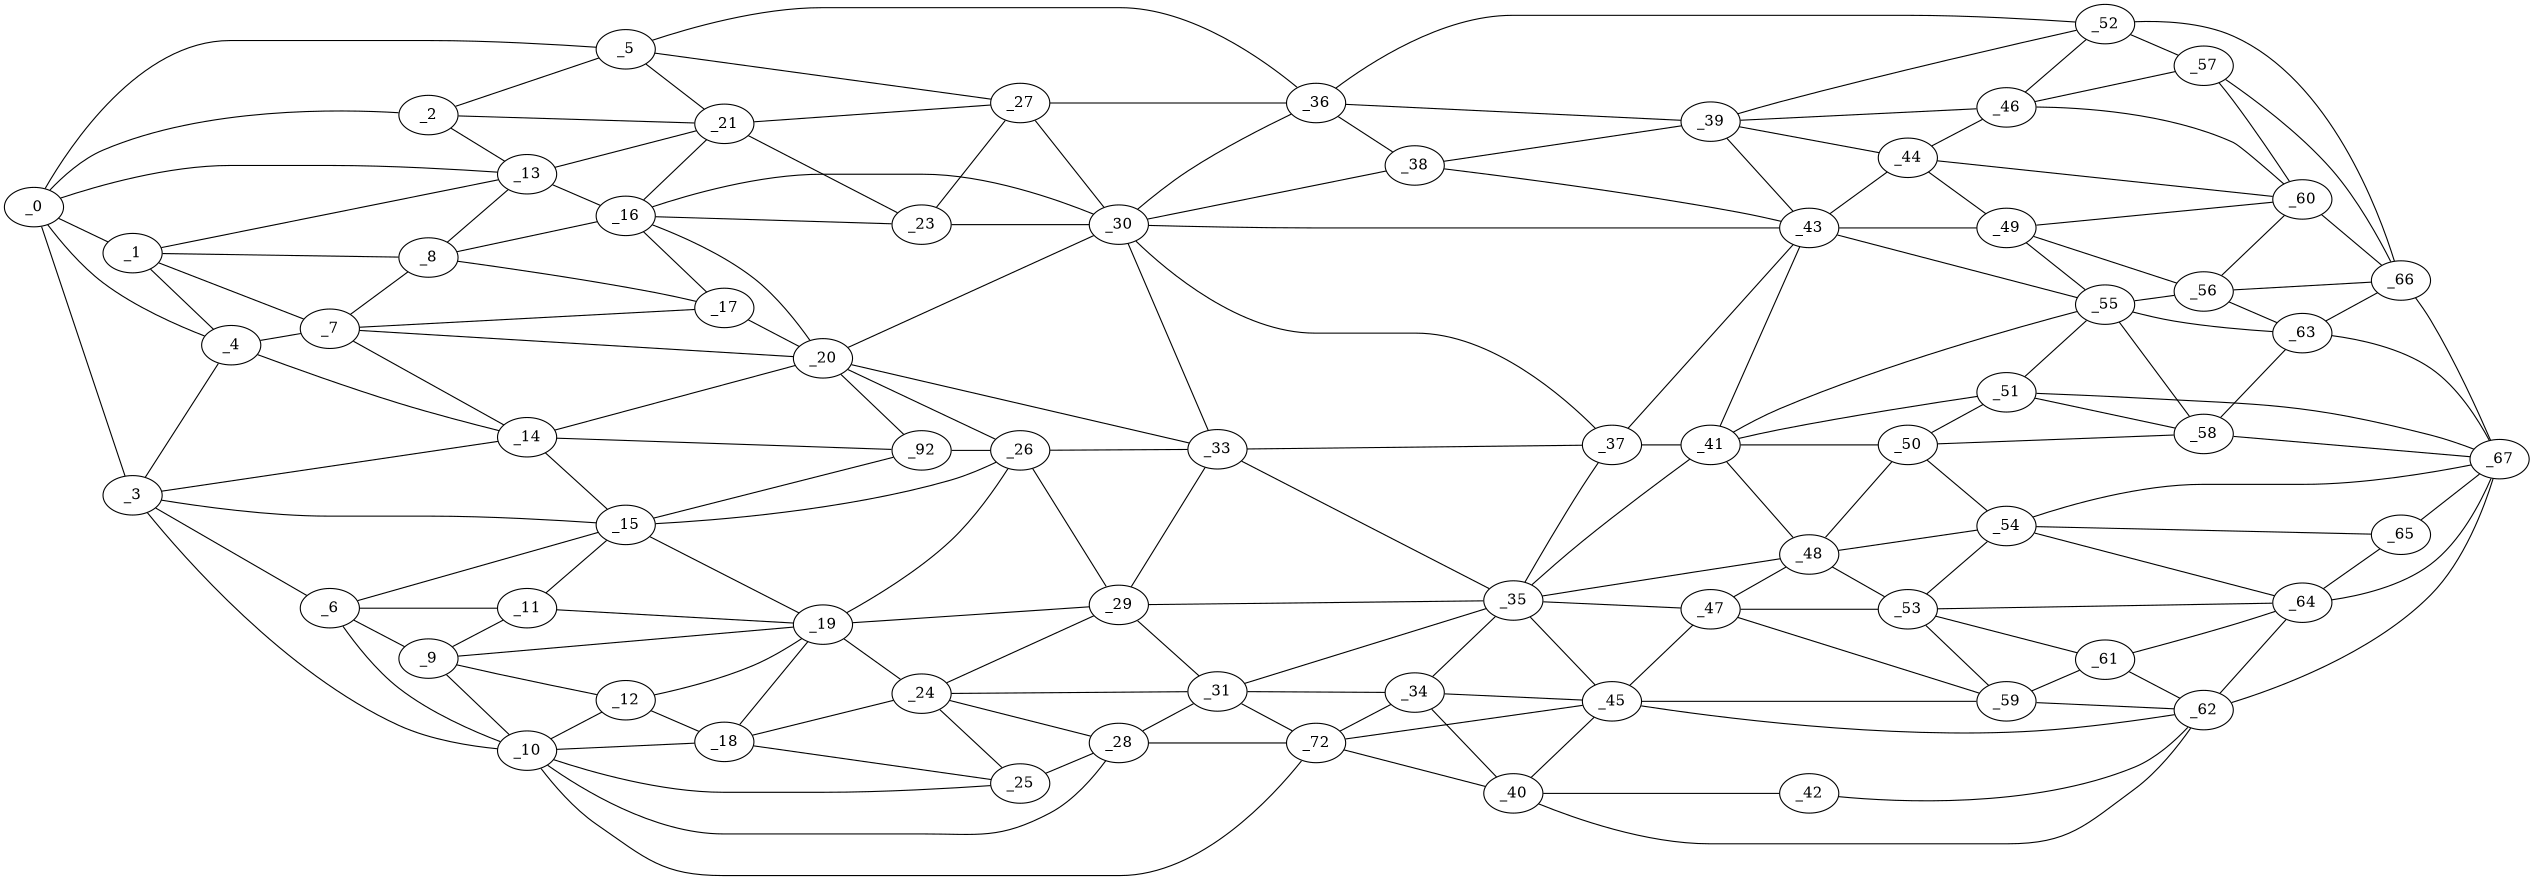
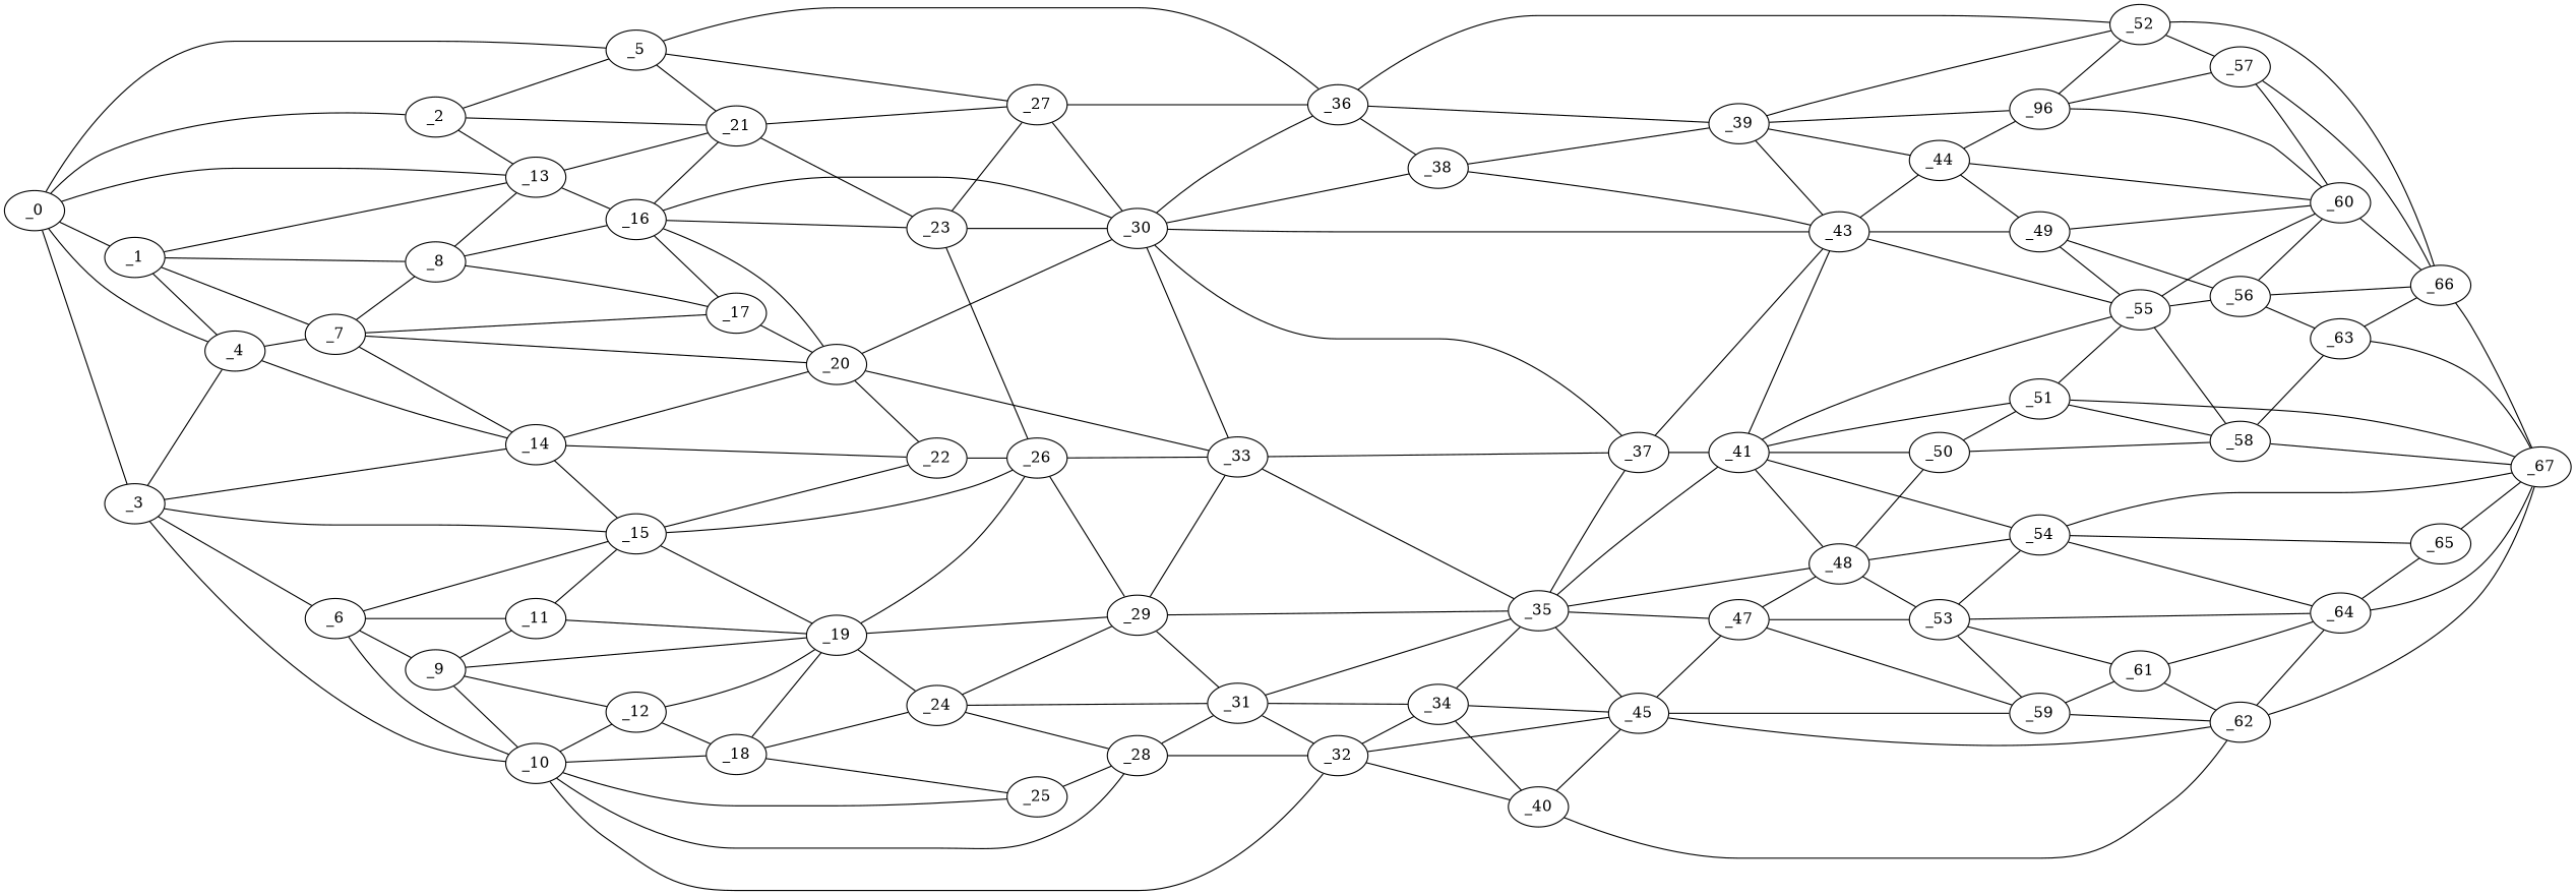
  graph {
    rankdir=LR
    node [x=107 y=112]
    edge [valence=2]
    _0 [x=6]
    _1 [x=10 y=97]
    _2 [x=10 y=116]
    _3 [x=13 y=56]
    _4 [x=13 y=64]
    _5 [x=13 y=122]
    _13 [x=21 y=99]
    _7 [x=16 y=71]
    _8 [x=17 y=81]
    _21 [x=34]
    _6 [x=15 y=46]
    _10 [x=19 y=15]
    _14 [x=22 y=59]
    _15 [x=24 y=53]
    _27 [x=45 y=123]
    _36 [x=74 y=124]
    _16 [x=26 y=95]
    _17 [x=27 y=78]
    _20 [x=33 y=70]
    _23 [x=37]
    _9 [x=18 y=33]
    _11 [x=19 y=38]
    _12 [x=21 y=21]
    _18 [x=30 y=17]
    _25 [x=43 y=11]
    _28 [x=50 y=8]
-   _32 [x=60 y=3 label=_72]
-   _22 [x=37 y=61 label=_92]
+   _32 [x=60 y=3]
+   _22 [x=37 y=61]
    _19 [x=31 y=23]
    _26 [x=45 y=57]
    _30 [x=53 y=111]
    _38 [x=82 y=114]
    _39 [x=87 y=113]
    _52 [x=106 y=124]
    _33 [x=60 y=63]
    _24 [x=38 y=17]
    _31 [x=57 y=7]
    _34 [x=67 y=7]
    _40 [x=88 y=8]
    _45 [x=95 y=21]
    _29 [x=50 y=54]
    _37 [x=75 y=63]
    _43 [x=94 y=102]
    _44 [x=94 y=106]
-   _46 [x=95 y=113]
+   _46 [x=95 y=113 label=_96]
    _57 [x=108 y=118]
    _66 [x=116 y=101]
    _35 [x=74 y=54]
-   _42 [x=93 y=13]
    _62 [x=115 y=17]
    _41 [x=91 y=66]
    _55 [y=80]
    _49 [x=103 y=98]
    _47 [x=97 y=34]
    _48 [x=98 y=45]
    _59 [x=111 y=26]
    _50 [x=104 y=61]
    _51 [x=105 y=74]
    _53 [y=36]
    _54 [y=45]
    _60 [x=111 y=108]
    _58 [x=110 y=67]
    _56 [y=97]
    _63 [x=115 y=88]
    _67 [x=120 y=54]
    _64 [x=116 y=37]
    _61 [x=114 y=32]
    _65 [x=116 y=45]
    _0 -- _1
    _0 -- _2
    _0 -- _3 [valence=1]
    _0 -- _4
    _0 -- _5 [valence=1]
    _0 -- _13
    _1 -- _4
    _1 -- _13
    _1 -- _7 [valence=1]
    _1 -- _8
    _2 -- _5
    _2 -- _13
    _2 -- _21
    _3 -- _4
    _3 -- _6
    _3 -- _10 [valence=1]
    _3 -- _14
    _3 -- _15 [valence=1]
    _4 -- _7
    _4 -- _14 [valence=1]
    _5 -- _21
    _5 -- _27
    _5 -- _36 [valence=1]
    _13 -- _21 [valence=1]
    _13 -- _16
    _7 -- _8 [valence=1]
    _7 -- _14 [valence=1]
    _7 -- _17 [valence=1]
    _7 -- _20
    _8 -- _13 [valence=1]
    _8 -- _16 [valence=1]
    _8 -- _17
    _21 -- _27
    _21 -- _23
    _6 -- _10
    _6 -- _15
    _6 -- _9 [valence=1]
    _6 -- _11
    _10 -- _12 [valence=1]
    _10 -- _18 [valence=1]
    _10 -- _25
    _10 -- _28
    _10 -- _32 [valence=1]
    _14 -- _15
    _14 -- _20
    _14 -- _22
    _15 -- _22
    _15 -- _19
    _15 -- _26 [valence=1]
    _27 -- _36
    _27 -- _30
    _36 -- _38
    _36 -- _39 [valence=1]
    _36 -- _52 [valence=1]
    _16 -- _21 [valence=1]
    _16 -- _17 [valence=1]
    _16 -- _20
    _16 -- _23
    _16 -- _30
    _17 -- _20
    _20 -- _22 [valence=1]
-   _20 -- _26
+   _23 -- _26
    _20 -- _30
    _20 -- _33 [valence=1]
    _23 -- _27 [valence=1]
    _23 -- _30 [valence=1]
    _9 -- _10
    _9 -- _11 [valence=1]
    _9 -- _12
    _9 -- _19 [valence=1]
    _11 -- _15 [valence=1]
    _11 -- _19
    _12 -- _18
    _12 -- _19 [valence=1]
    _18 -- _25
    _18 -- _19
    _18 -- _24
    _25 -- _28
    _28 -- _32 [valence=1]
    _28 -- _31
    _32 -- _34
    _32 -- _40 [valence=1]
    _32 -- _45 [valence=1]
    _22 -- _26 [valence=1]
    _19 -- _26
    _19 -- _24 [valence=1]
    _19 -- _29 [valence=1]
    _26 -- _33
    _26 -- _29
    _30 -- _36 [valence=1]
    _30 -- _38
    _30 -- _33
    _30 -- _37 [valence=1]
    _30 -- _43
    _38 -- _39
    _38 -- _43
    _39 -- _52
    _39 -- _43 [valence=1]
    _39 -- _44
    _39 -- _46
    _52 -- _57
    _52 -- _66 [valence=1]
    _33 -- _37
    _33 -- _35
-   _24 -- _25
    _24 -- _28
    _24 -- _31 [valence=1]
    _24 -- _29
    _31 -- _32
    _31 -- _34
    _31 -- _35 [valence=1]
    _34 -- _40 [valence=1]
    _34 -- _45
    _34 -- _35
    _40 -- _45
-   _40 -- _42
    _40 -- _62 [valence=1]
    _45 -- _62
    _45 -- _47
    _45 -- _59
    _29 -- _33 [valence=1]
    _29 -- _31
    _29 -- _35
    _37 -- _43 [valence=1]
    _37 -- _41 [valence=1]
    _43 -- _44
    _43 -- _55
    _43 -- _49
    _44 -- _46 [valence=1]
    _44 -- _49
    _44 -- _60
    _46 -- _52
    _46 -- _57
    _46 -- _60
    _57 -- _66 [valence=1]
    _57 -- _60 [valence=1]
    _66 -- _67 [valence=1]
    _35 -- _45
    _35 -- _37
    _35 -- _41
    _35 -- _47
    _35 -- _48
-   _42 -- _62
    _62 -- _67 [valence=1]
    _62 -- _64
    _41 -- _43
    _41 -- _55 [valence=1]
    _41 -- _48 [valence=1]
    _41 -- _50
    _41 -- _51
    _55 -- _58 [valence=1]
    _55 -- _56 [valence=1]
-   _55 -- _63
+   _55 -- _60
    _49 -- _55
    _49 -- _60 [valence=1]
    _49 -- _56
    _47 -- _48
    _47 -- _59 [valence=1]
    _47 -- _53
    _48 -- _50
    _48 -- _53 [valence=1]
    _48 -- _54
    _59 -- _62
    _59 -- _61
    _50 -- _51
-   _50 -- _54 [valence=1]
+   _41 -- _54 [valence=1]
    _50 -- _58 [valence=1]
    _51 -- _55
    _51 -- _58
    _51 -- _67
    _53 -- _59
    _53 -- _54
    _53 -- _64 [valence=1]
    _53 -- _61
    _54 -- _67
    _54 -- _64
    _54 -- _65 [valence=1]
    _60 -- _66
    _58 -- _63
    _58 -- _67 [valence=1]
    _56 -- _66
    _56 -- _60
    _56 -- _63
    _63 -- _66
    _63 -- _67 [valence=1]
    _64 -- _67 [valence=1]
    _64 -- _65
    _61 -- _62
    _61 -- _64
    _65 -- _67
  }
